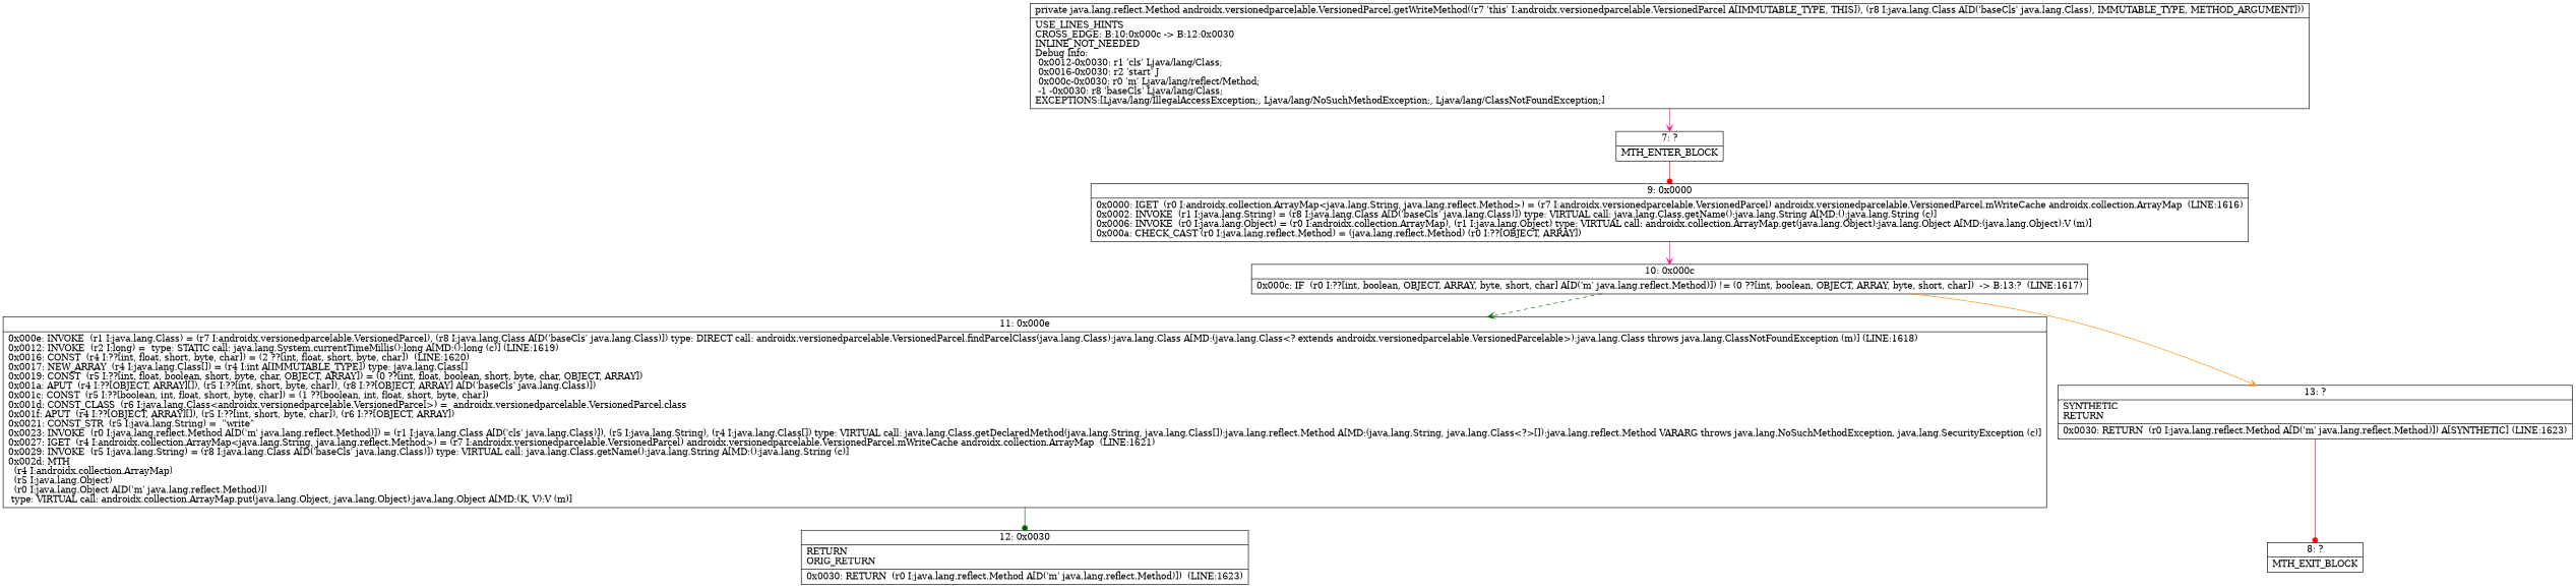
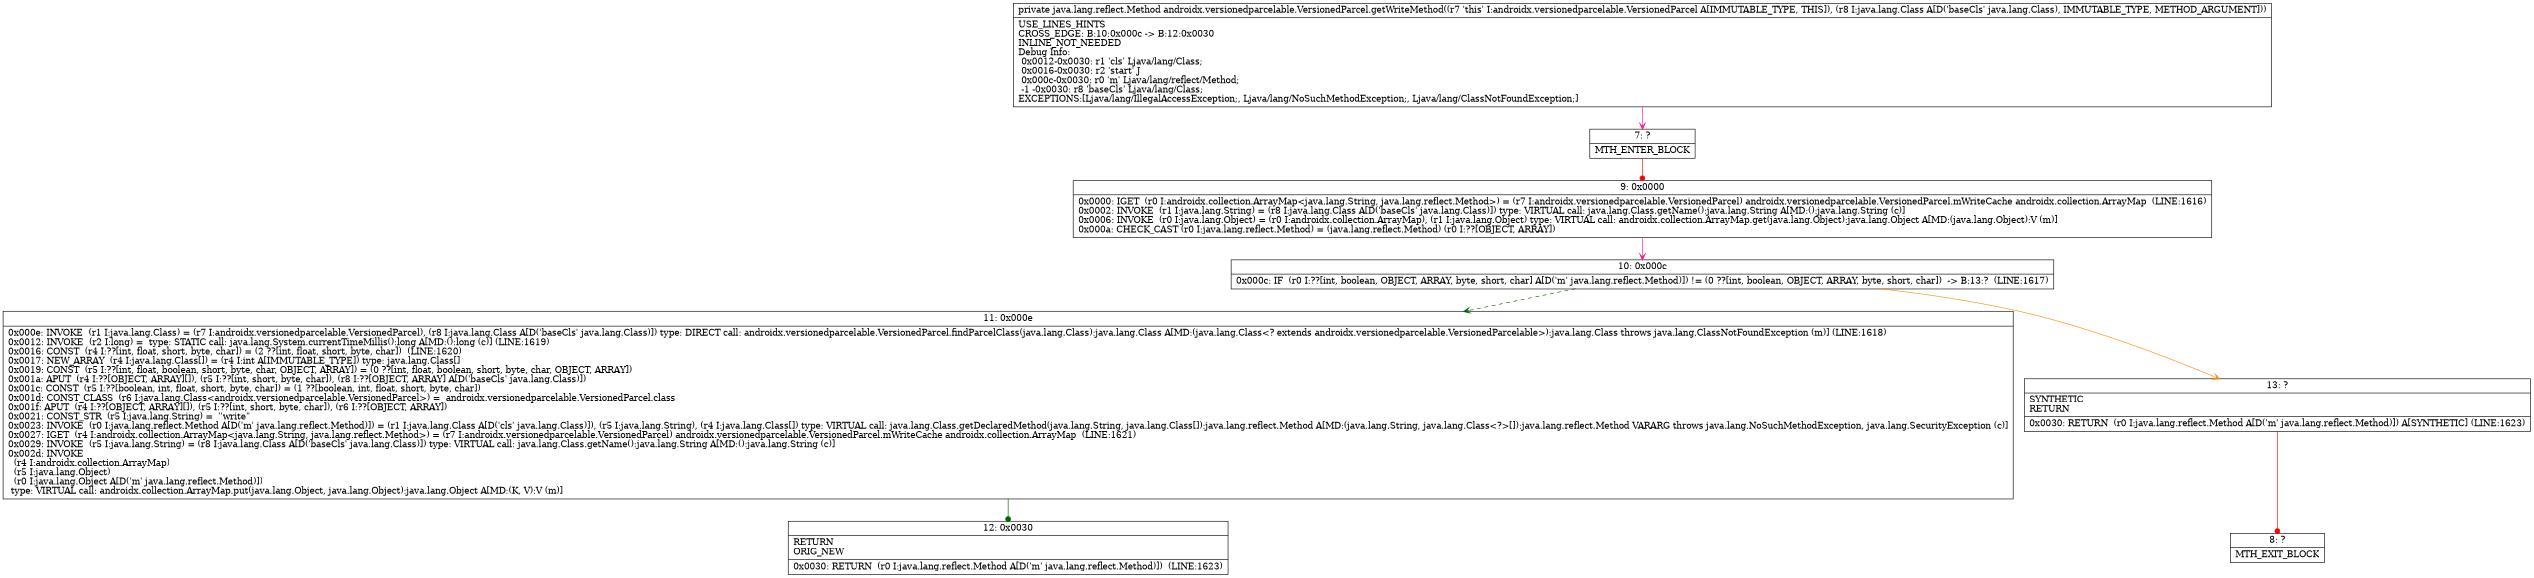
  digraph {
    node [shape=record]
    edge [arrowhead=vee color=red]
    n1 [label="{7\:\ ?|MTH_ENTER_BLOCK\l}"]
    n2 [label="{9\:\ 0x0000|0x0000: IGET  (r0 I:androidx.collection.ArrayMap\<java.lang.String, java.lang.reflect.Method\>) = (r7 I:androidx.versionedparcelable.VersionedParcel) androidx.versionedparcelable.VersionedParcel.mWriteCache androidx.collection.ArrayMap  (LINE:1616)\l0x0002: INVOKE  (r1 I:java.lang.String) = (r8 I:java.lang.Class A[D('baseCls' java.lang.Class)]) type: VIRTUAL call: java.lang.Class.getName():java.lang.String A[MD:():java.lang.String (c)]\l0x0006: INVOKE  (r0 I:java.lang.Object) = (r0 I:androidx.collection.ArrayMap), (r1 I:java.lang.Object) type: VIRTUAL call: androidx.collection.ArrayMap.get(java.lang.Object):java.lang.Object A[MD:(java.lang.Object):V (m)]\l0x000a: CHECK_CAST (r0 I:java.lang.reflect.Method) = (java.lang.reflect.Method) (r0 I:??[OBJECT, ARRAY]) \l}"]
    n3 [label="{10\:\ 0x000c|0x000c: IF  (r0 I:??[int, boolean, OBJECT, ARRAY, byte, short, char] A[D('m' java.lang.reflect.Method)]) != (0 ??[int, boolean, OBJECT, ARRAY, byte, short, char])  \-\> B:13:?  (LINE:1617)\l}"]
-   n4 [label="{11\:\ 0x000e|0x000e: INVOKE  (r1 I:java.lang.Class) = (r7 I:androidx.versionedparcelable.VersionedParcel), (r8 I:java.lang.Class A[D('baseCls' java.lang.Class)]) type: DIRECT call: androidx.versionedparcelable.VersionedParcel.findParcelClass(java.lang.Class):java.lang.Class A[MD:(java.lang.Class\<? extends androidx.versionedparcelable.VersionedParcelable\>):java.lang.Class throws java.lang.ClassNotFoundException (m)] (LINE:1618)\l0x0012: INVOKE  (r2 I:long) =  type: STATIC call: java.lang.System.currentTimeMillis():long A[MD:():long (c)] (LINE:1619)\l0x0016: CONST  (r4 I:??[int, float, short, byte, char]) = (2 ??[int, float, short, byte, char])  (LINE:1620)\l0x0017: NEW_ARRAY  (r4 I:java.lang.Class[]) = (r4 I:int A[IMMUTABLE_TYPE]) type: java.lang.Class[] \l0x0019: CONST  (r5 I:??[int, float, boolean, short, byte, char, OBJECT, ARRAY]) = (0 ??[int, float, boolean, short, byte, char, OBJECT, ARRAY]) \l0x001a: APUT  (r4 I:??[OBJECT, ARRAY][]), (r5 I:??[int, short, byte, char]), (r8 I:??[OBJECT, ARRAY] A[D('baseCls' java.lang.Class)]) \l0x001c: CONST  (r5 I:??[boolean, int, float, short, byte, char]) = (1 ??[boolean, int, float, short, byte, char]) \l0x001d: CONST_CLASS  (r6 I:java.lang.Class\<androidx.versionedparcelable.VersionedParcel\>) =  androidx.versionedparcelable.VersionedParcel.class \l0x001f: APUT  (r4 I:??[OBJECT, ARRAY][]), (r5 I:??[int, short, byte, char]), (r6 I:??[OBJECT, ARRAY]) \l0x0021: CONST_STR  (r5 I:java.lang.String) =  \"write\" \l0x0023: INVOKE  (r0 I:java.lang.reflect.Method A[D('m' java.lang.reflect.Method)]) = (r1 I:java.lang.Class A[D('cls' java.lang.Class)]), (r5 I:java.lang.String), (r4 I:java.lang.Class[]) type: VIRTUAL call: java.lang.Class.getDeclaredMethod(java.lang.String, java.lang.Class[]):java.lang.reflect.Method A[MD:(java.lang.String, java.lang.Class\<?\>[]):java.lang.reflect.Method VARARG throws java.lang.NoSuchMethodException, java.lang.SecurityException (c)]\l0x0027: IGET  (r4 I:androidx.collection.ArrayMap\<java.lang.String, java.lang.reflect.Method\>) = (r7 I:androidx.versionedparcelable.VersionedParcel) androidx.versionedparcelable.VersionedParcel.mWriteCache androidx.collection.ArrayMap  (LINE:1621)\l0x0029: INVOKE  (r5 I:java.lang.String) = (r8 I:java.lang.Class A[D('baseCls' java.lang.Class)]) type: VIRTUAL call: java.lang.Class.getName():java.lang.String A[MD:():java.lang.String (c)]\l0x002d: MTH  \l  (r4 I:androidx.collection.ArrayMap)\l  (r5 I:java.lang.Object)\l  (r0 I:java.lang.Object A[D('m' java.lang.reflect.Method)])\l type: VIRTUAL call: androidx.collection.ArrayMap.put(java.lang.Object, java.lang.Object):java.lang.Object A[MD:(K, V):V (m)]\l}"]
+   n4 [label="{11\:\ 0x000e|0x000e: INVOKE  (r1 I:java.lang.Class) = (r7 I:androidx.versionedparcelable.VersionedParcel), (r8 I:java.lang.Class A[D('baseCls' java.lang.Class)]) type: DIRECT call: androidx.versionedparcelable.VersionedParcel.findParcelClass(java.lang.Class):java.lang.Class A[MD:(java.lang.Class\<? extends androidx.versionedparcelable.VersionedParcelable\>):java.lang.Class throws java.lang.ClassNotFoundException (m)] (LINE:1618)\l0x0012: INVOKE  (r2 I:long) =  type: STATIC call: java.lang.System.currentTimeMillis():long A[MD:():long (c)] (LINE:1619)\l0x0016: CONST  (r4 I:??[int, float, short, byte, char]) = (2 ??[int, float, short, byte, char])  (LINE:1620)\l0x0017: NEW_ARRAY  (r4 I:java.lang.Class[]) = (r4 I:int A[IMMUTABLE_TYPE]) type: java.lang.Class[] \l0x0019: CONST  (r5 I:??[int, float, boolean, short, byte, char, OBJECT, ARRAY]) = (0 ??[int, float, boolean, short, byte, char, OBJECT, ARRAY]) \l0x001a: APUT  (r4 I:??[OBJECT, ARRAY][]), (r5 I:??[int, short, byte, char]), (r8 I:??[OBJECT, ARRAY] A[D('baseCls' java.lang.Class)]) \l0x001c: CONST  (r5 I:??[boolean, int, float, short, byte, char]) = (1 ??[boolean, int, float, short, byte, char]) \l0x001d: CONST_CLASS  (r6 I:java.lang.Class\<androidx.versionedparcelable.VersionedParcel\>) =  androidx.versionedparcelable.VersionedParcel.class \l0x001f: APUT  (r4 I:??[OBJECT, ARRAY][]), (r5 I:??[int, short, byte, char]), (r6 I:??[OBJECT, ARRAY]) \l0x0021: CONST_STR  (r5 I:java.lang.String) =  \"write\" \l0x0023: INVOKE  (r0 I:java.lang.reflect.Method A[D('m' java.lang.reflect.Method)]) = (r1 I:java.lang.Class A[D('cls' java.lang.Class)]), (r5 I:java.lang.String), (r4 I:java.lang.Class[]) type: VIRTUAL call: java.lang.Class.getDeclaredMethod(java.lang.String, java.lang.Class[]):java.lang.reflect.Method A[MD:(java.lang.String, java.lang.Class\<?\>[]):java.lang.reflect.Method VARARG throws java.lang.NoSuchMethodException, java.lang.SecurityException (c)]\l0x0027: IGET  (r4 I:androidx.collection.ArrayMap\<java.lang.String, java.lang.reflect.Method\>) = (r7 I:androidx.versionedparcelable.VersionedParcel) androidx.versionedparcelable.VersionedParcel.mWriteCache androidx.collection.ArrayMap  (LINE:1621)\l0x0029: INVOKE  (r5 I:java.lang.String) = (r8 I:java.lang.Class A[D('baseCls' java.lang.Class)]) type: VIRTUAL call: java.lang.Class.getName():java.lang.String A[MD:():java.lang.String (c)]\l0x002d: INVOKE  \l  (r4 I:androidx.collection.ArrayMap)\l  (r5 I:java.lang.Object)\l  (r0 I:java.lang.Object A[D('m' java.lang.reflect.Method)])\l type: VIRTUAL call: androidx.collection.ArrayMap.put(java.lang.Object, java.lang.Object):java.lang.Object A[MD:(K, V):V (m)]\l}"]
    n5 [label="{13\:\ ?|SYNTHETIC\lRETURN\l|0x0030: RETURN  (r0 I:java.lang.reflect.Method A[D('m' java.lang.reflect.Method)]) A[SYNTHETIC] (LINE:1623)\l}"]
-   n6 [label="{12\:\ 0x0030|RETURN\lORIG_RETURN\l|0x0030: RETURN  (r0 I:java.lang.reflect.Method A[D('m' java.lang.reflect.Method)])  (LINE:1623)\l}"]
+   n6 [label="{12\:\ 0x0030|RETURN\lORIG_NEW\l|0x0030: RETURN  (r0 I:java.lang.reflect.Method A[D('m' java.lang.reflect.Method)])  (LINE:1623)\l}"]
    n7 [label="{8\:\ ?|MTH_EXIT_BLOCK\l}"]
    n8 [label="{private java.lang.reflect.Method androidx.versionedparcelable.VersionedParcel.getWriteMethod((r7 'this' I:androidx.versionedparcelable.VersionedParcel A[IMMUTABLE_TYPE, THIS]), (r8 I:java.lang.Class A[D('baseCls' java.lang.Class), IMMUTABLE_TYPE, METHOD_ARGUMENT]))  | USE_LINES_HINTS\lCROSS_EDGE: B:10:0x000c \-\> B:12:0x0030\lINLINE_NOT_NEEDED\lDebug Info:\l  0x0012\-0x0030: r1 'cls' Ljava\/lang\/Class;\l  0x0016\-0x0030: r2 'start' J\l  0x000c\-0x0030: r0 'm' Ljava\/lang\/reflect\/Method;\l  \-1 \-0x0030: r8 'baseCls' Ljava\/lang\/Class;\lEXCEPTIONS:[Ljava\/lang\/IllegalAccessException;, Ljava\/lang\/NoSuchMethodException;, Ljava\/lang\/ClassNotFoundException;]\l}"]
    n1 -> n2 [arrowhead=dot]
    n2 -> n3 [color=deeppink]
    n3 -> n4 [color=darkgreen style=dashed]
    n3 -> n5 [color=darkorange]
    n4 -> n6 [arrowhead=dot color=darkgreen]
    n5 -> n7 [arrowhead=dot]
    n8 -> n1 [color=deeppink]
  }
